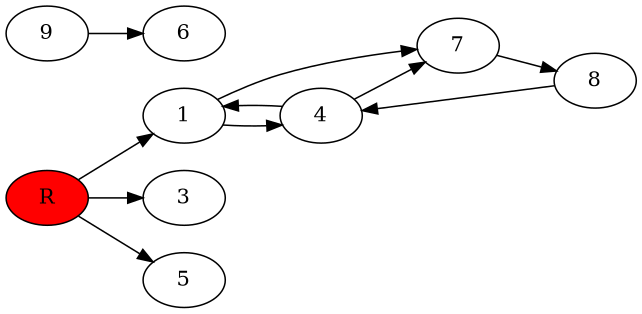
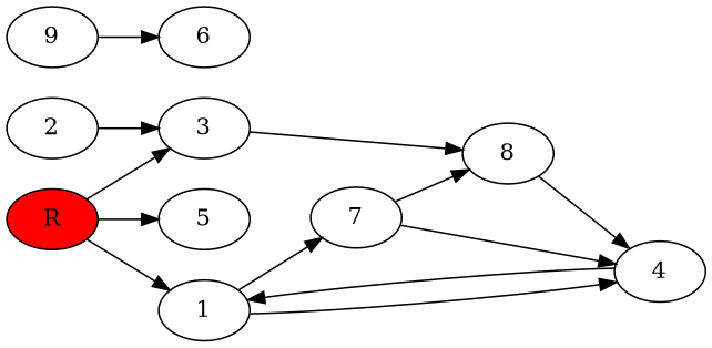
  digraph {
    rankdir=LR
    1
    4
    7
    8
+   2
    3
    9
    6
    R [fillcolor="#ff0000" style=filled]
    5
    1 -> 4
    1 -> 7
    4 -> 1
-   4 -> 7
+   7 -> 4
    7 -> 8
    8 -> 4
+   2 -> 3
+   3 -> 8
    9 -> 6
    R -> 1
    R -> 3
    R -> 5
  }
